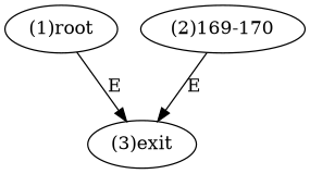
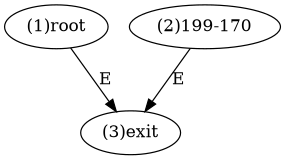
  digraph {
    n1 [label="(1)root"]
    n2 [label="(3)exit"]
-   n3 [label="(2)169-170"]
+   n3 [label="(2)199-170"]
    n1 -> n2 [label=E]
    n3 -> n2 [label=E]
  }
